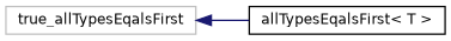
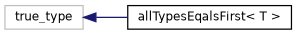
  digraph {
    rankdir=LR
    node [fillcolor=white fontname=Helvetica fontsize=10 shape=record style=filled]
-   n1 [color=grey75 height=0.2 label=true_allTypesEqalsFirst width=0.4]
+   n1 [color=grey75 height=0.2 label=true_type width=0.4]
    n2 [color=black height=0.2 label="allTypesEqalsFirst\< T \>" width=0.4]
    n1 -> n2 [color=midnightblue dir=back fontname=Helvetica fontsize=10 labelfontname=Helvetica labelfontsize=10 style=solid]
  }
